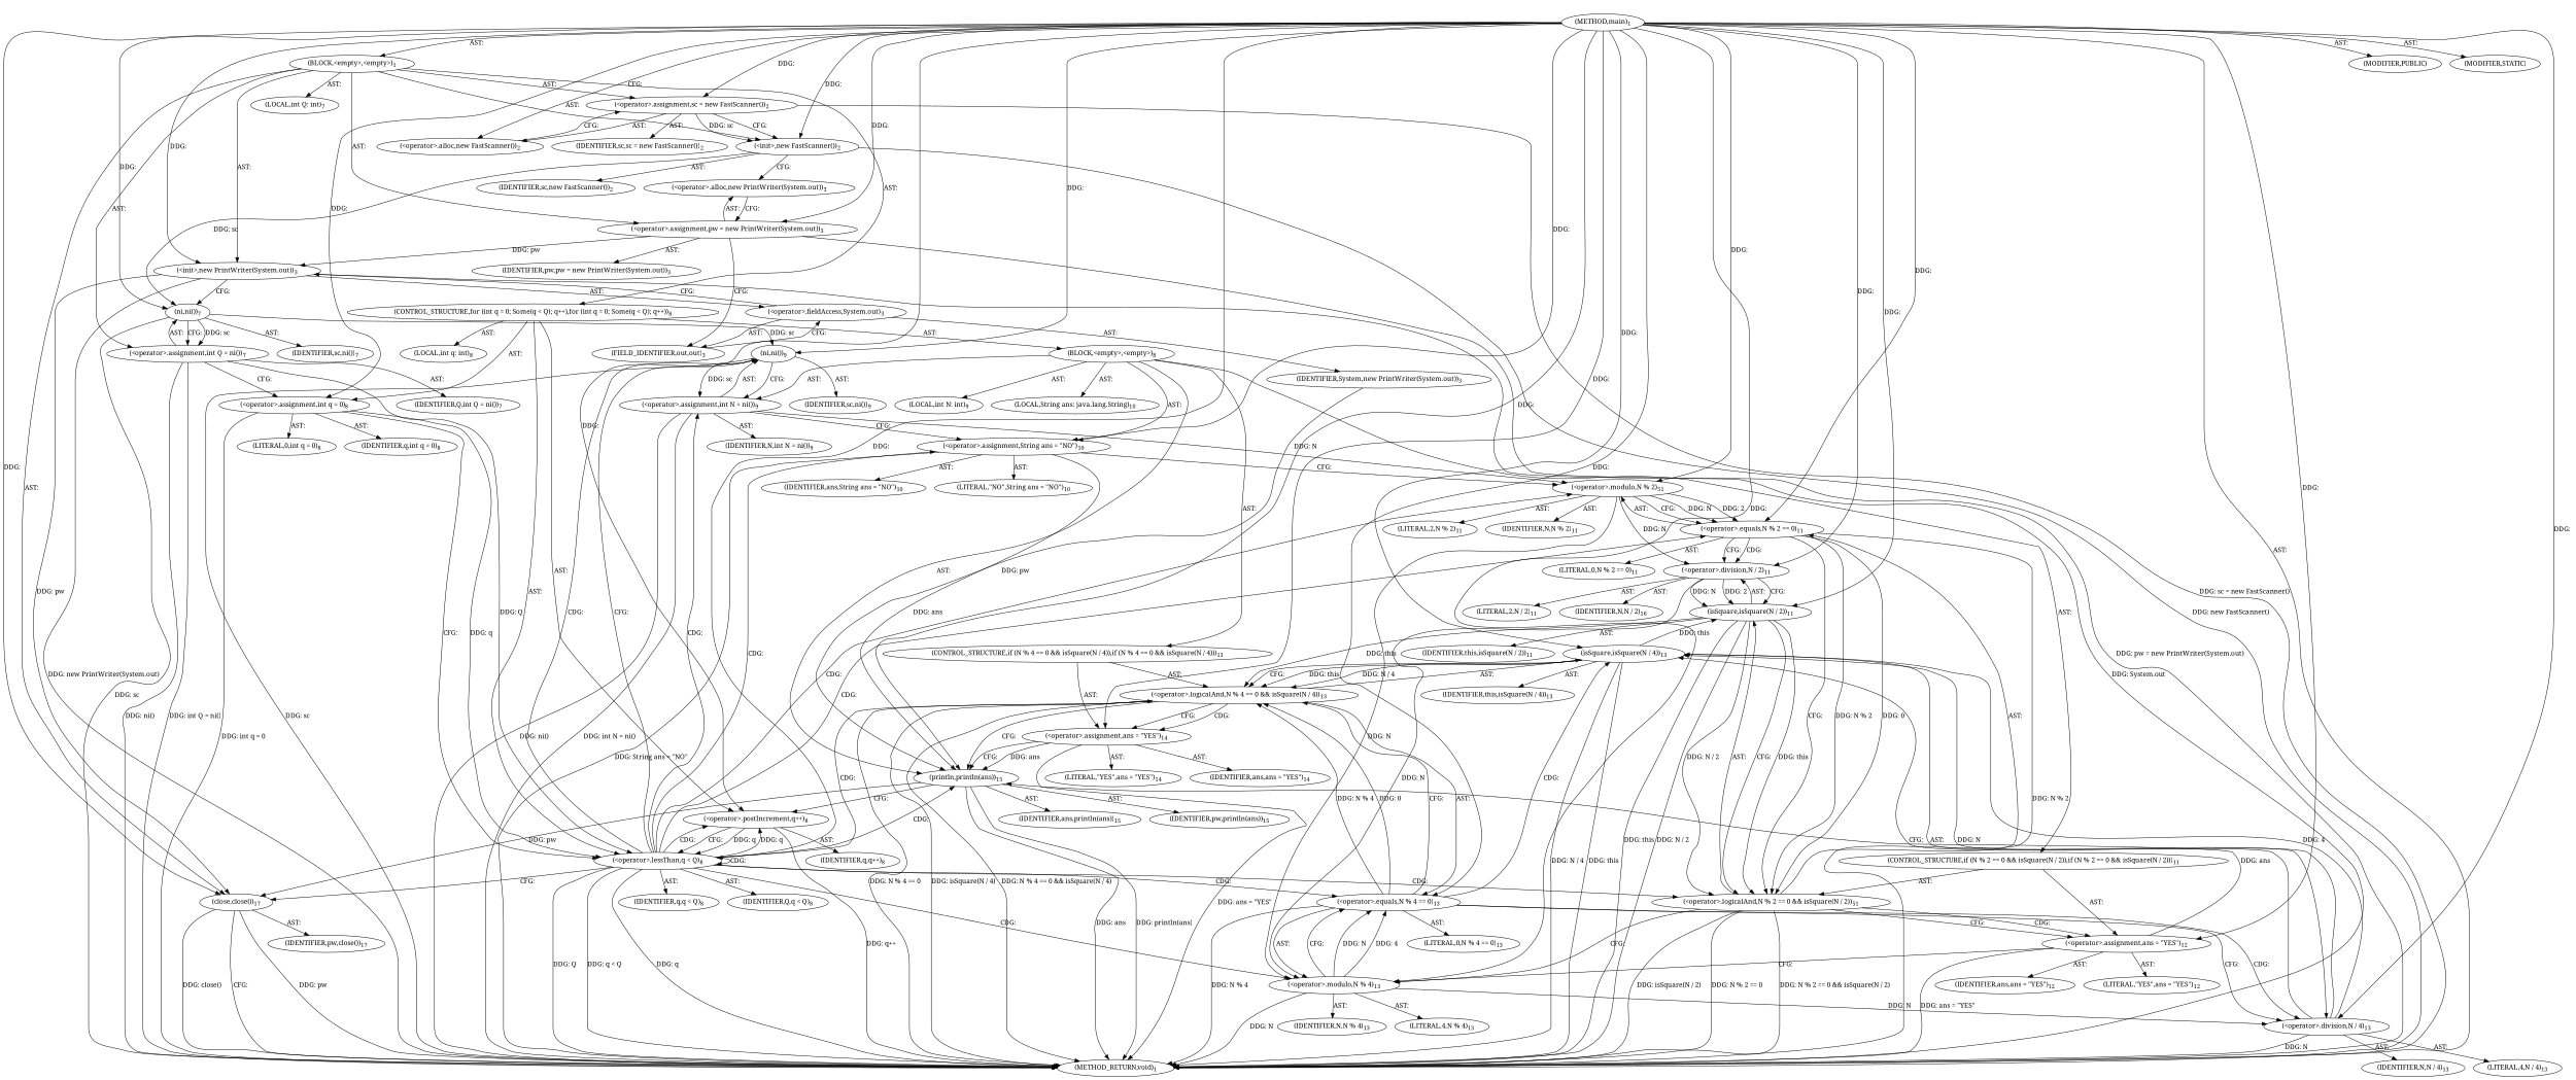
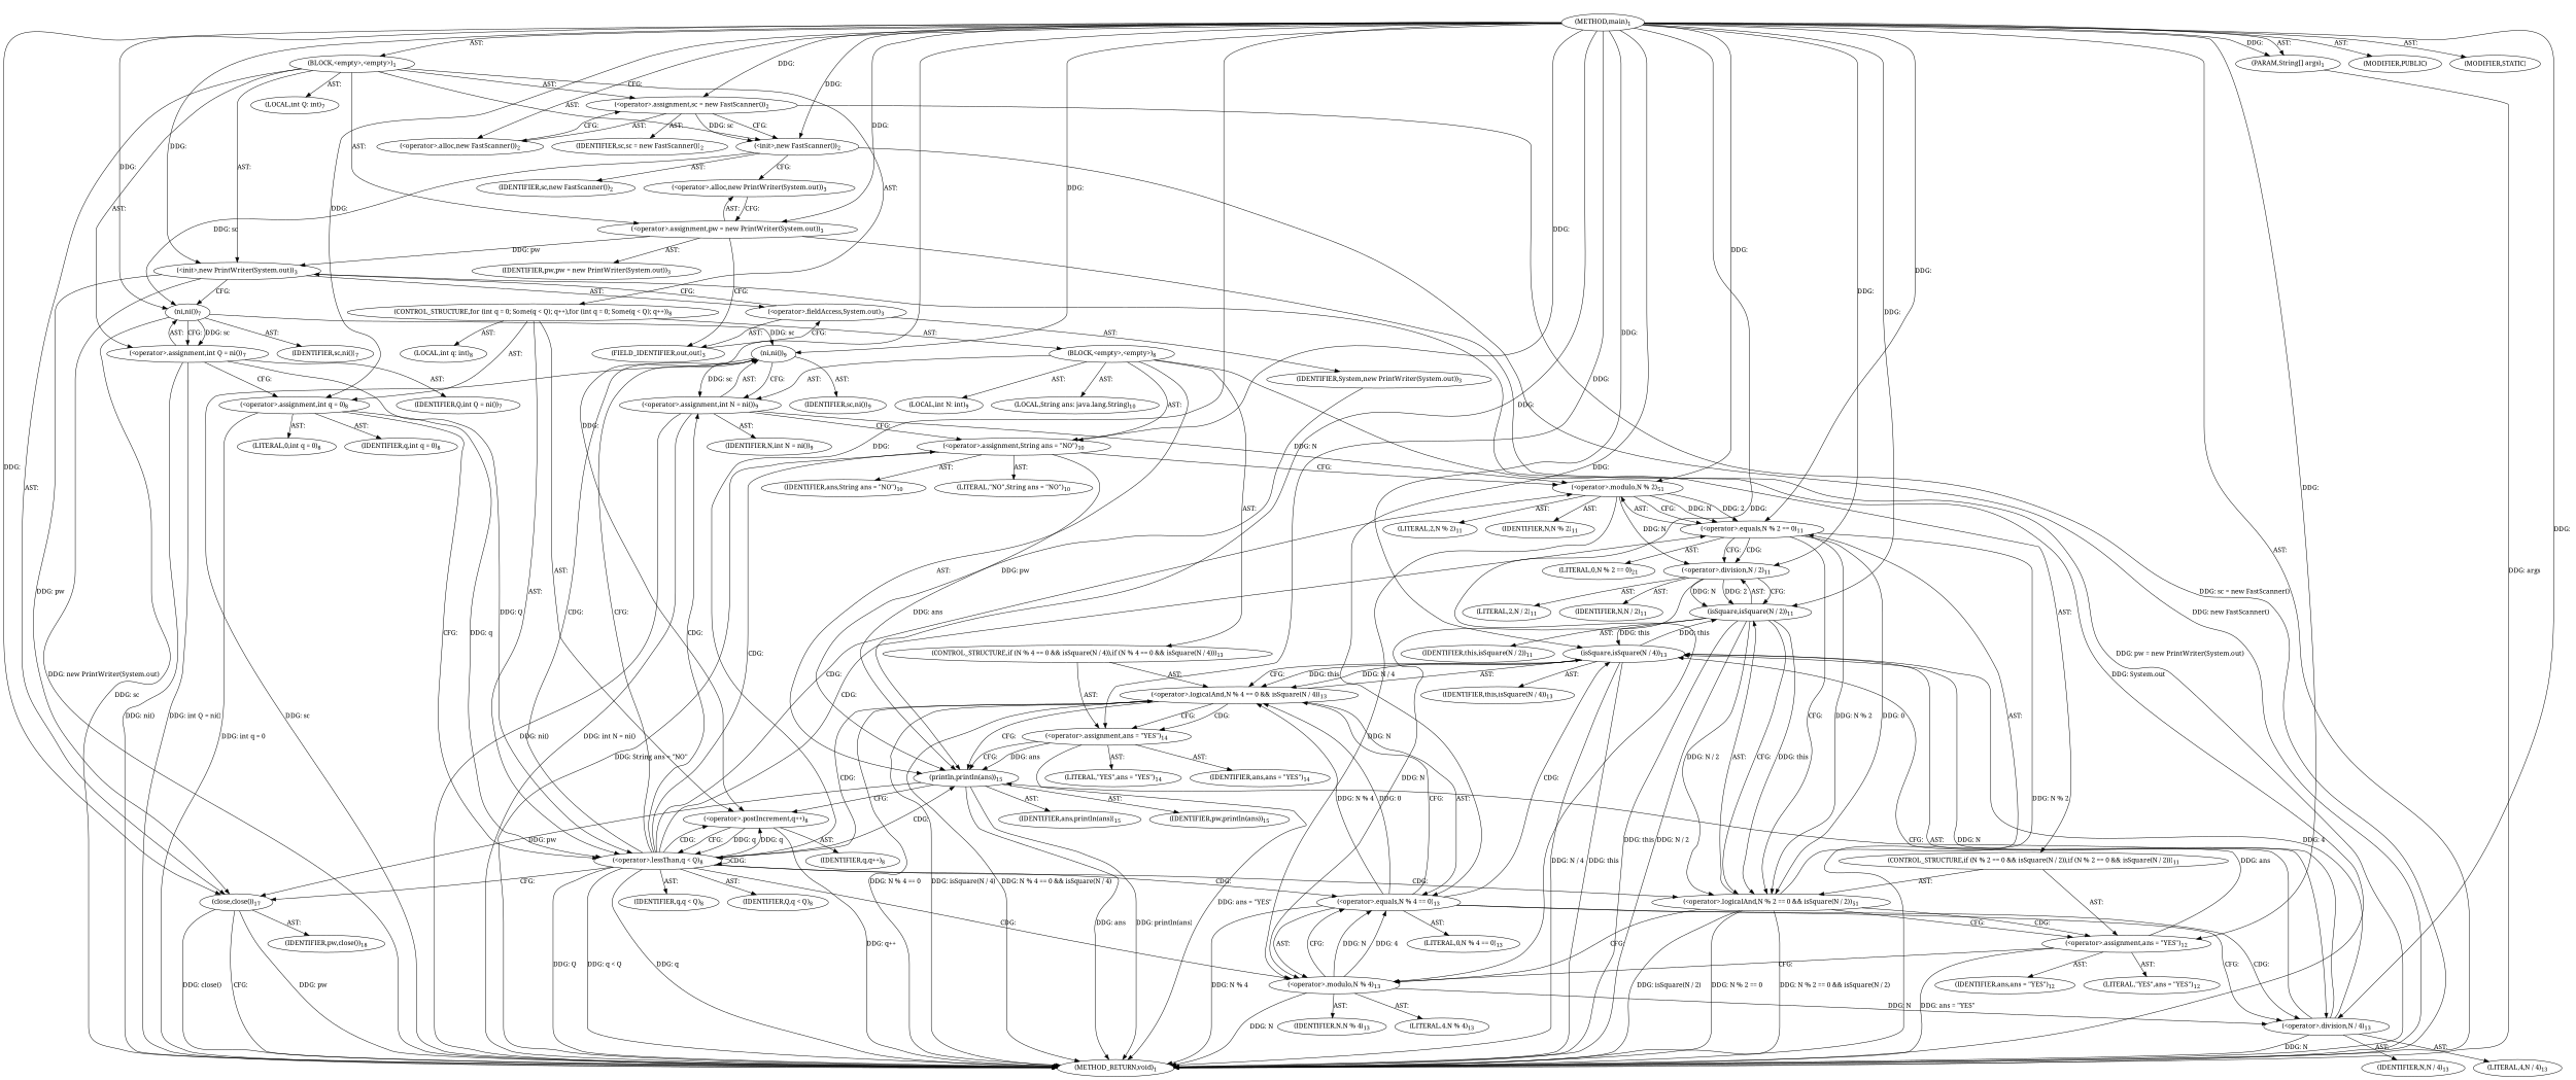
  digraph {
    fontname="Noto Serif"
    node [fontname="Noto Serif"]
    edge [fontname="Noto Serif"]
    n1 [label=<(METHOD,main)<SUB>1</SUB>>]
+   n2 [label=<(PARAM,String[] args)<SUB>1</SUB>>]
    n3 [label=<(BLOCK,&lt;empty&gt;,&lt;empty&gt;)<SUB>1</SUB>>]
    n4 [label=<(&lt;operator&gt;.assignment,sc = new FastScanner())<SUB>2</SUB>>]
    n5 [label=<(&lt;operator&gt;.alloc,new FastScanner())<SUB>2</SUB>>]
    n6 [label=<(&lt;init&gt;,new FastScanner())<SUB>2</SUB>>]
    n7 [label=<(&lt;operator&gt;.assignment,pw = new PrintWriter(System.out))<SUB>3</SUB>>]
    n8 [label=<(&lt;init&gt;,new PrintWriter(System.out))<SUB>3</SUB>>]
    n9 [label=<(ni,ni())<SUB>7</SUB>>]
    n10 [label=<(&lt;operator&gt;.assignment,int q = 0)<SUB>8</SUB>>]
    n11 [label=<(&lt;operator&gt;.lessThan,q &lt; Q)<SUB>8</SUB>>]
    n12 [label=<(&lt;operator&gt;.postIncrement,q++)<SUB>8</SUB>>]
    n13 [label=<(ni,ni())<SUB>9</SUB>>]
    n14 [label=<(&lt;operator&gt;.assignment,String ans = &quot;NO&quot;)<SUB>10</SUB>>]
    n15 [label=<(&lt;operator&gt;.equals,N % 2 == 0)<SUB>11</SUB>>]
    n16 [label=<(&lt;operator&gt;.modulo,N % 2)<SUB>51</SUB>>]
    n17 [label=<(isSquare,isSquare(N / 2))<SUB>11</SUB>>]
    n18 [label=<(&lt;operator&gt;.division,N / 2)<SUB>11</SUB>>]
    n19 [label=<(&lt;operator&gt;.assignment,ans = &quot;YES&quot;)<SUB>12</SUB>>]
    n20 [label=<(&lt;operator&gt;.equals,N % 4 == 0)<SUB>13</SUB>>]
    n21 [label=<(&lt;operator&gt;.modulo,N % 4)<SUB>13</SUB>>]
    n22 [label=<(isSquare,isSquare(N / 4))<SUB>13</SUB>>]
    n23 [label=<(&lt;operator&gt;.division,N / 4)<SUB>13</SUB>>]
    n24 [label=<(&lt;operator&gt;.assignment,ans = &quot;YES&quot;)<SUB>14</SUB>>]
    n25 [label=<(println,println(ans))<SUB>15</SUB>>]
    n26 [label=<(close,close())<SUB>17</SUB>>]
    n27 [label=<(MODIFIER,PUBLIC)>]
    n28 [label=<(MODIFIER,STATIC)>]
    n29 [label=<(METHOD_RETURN,void)<SUB>1</SUB>>]
    n30 [label=<(LOCAL,int Q: int)<SUB>7</SUB>>]
    n31 [label=<(&lt;operator&gt;.assignment,int Q = ni())<SUB>7</SUB>>]
    n32 [label=<(CONTROL_STRUCTURE,for (int q = 0; Some(q &lt; Q); q++),for (int q = 0; Some(q &lt; Q); q++))<SUB>8</SUB>>]
    n33 [label=<(IDENTIFIER,sc,sc = new FastScanner())<SUB>2</SUB>>]
    n34 [label=<(IDENTIFIER,sc,new FastScanner())<SUB>2</SUB>>]
    n35 [label=<(&lt;operator&gt;.alloc,new PrintWriter(System.out))<SUB>3</SUB>>]
    n36 [label=<(IDENTIFIER,pw,pw = new PrintWriter(System.out))<SUB>3</SUB>>]
    n37 [label=<(FIELD_IDENTIFIER,out,out)<SUB>3</SUB>>]
    n38 [label=<(&lt;operator&gt;.fieldAccess,System.out)<SUB>3</SUB>>]
    n39 [label=<(IDENTIFIER,sc,ni())<SUB>7</SUB>>]
    n40 [label=<(IDENTIFIER,q,int q = 0)<SUB>8</SUB>>]
    n41 [label=<(LITERAL,0,int q = 0)<SUB>8</SUB>>]
    n42 [label=<(IDENTIFIER,q,q &lt; Q)<SUB>8</SUB>>]
    n43 [label=<(IDENTIFIER,Q,q &lt; Q)<SUB>8</SUB>>]
    n44 [label=<(&lt;operator&gt;.assignment,int N = ni())<SUB>9</SUB>>]
    n45 [label=<(&lt;operator&gt;.logicalAnd,N % 2 == 0 &amp;&amp; isSquare(N / 2))<SUB>51</SUB>>]
    n46 [label=<(&lt;operator&gt;.logicalAnd,N % 4 == 0 &amp;&amp; isSquare(N / 4))<SUB>13</SUB>>]
    n47 [label=<(IDENTIFIER,q,q++)<SUB>8</SUB>>]
    n48 [label=<(IDENTIFIER,sc,ni())<SUB>9</SUB>>]
    n49 [label=<(IDENTIFIER,ans,String ans = &quot;NO&quot;)<SUB>10</SUB>>]
    n50 [label=<(LITERAL,&quot;NO&quot;,String ans = &quot;NO&quot;)<SUB>10</SUB>>]
-   n51 [label=<(LITERAL,0,N % 2 == 0)<SUB>11</SUB>>]
+   n51 [label=<(LITERAL,0,N % 2 == 0)<SUB>21</SUB>>]
    n52 [label=<(IDENTIFIER,N,N % 2)<SUB>11</SUB>>]
    n53 [label=<(LITERAL,2,N % 2)<SUB>11</SUB>>]
    n54 [label=<(IDENTIFIER,this,isSquare(N / 2))<SUB>11</SUB>>]
-   n55 [label=<(IDENTIFIER,N,N / 2)<SUB>16</SUB>>]
+   n55 [label=<(IDENTIFIER,N,N / 2)<SUB>11</SUB>>]
    n56 [label=<(LITERAL,2,N / 2)<SUB>11</SUB>>]
    n57 [label=<(IDENTIFIER,ans,ans = &quot;YES&quot;)<SUB>12</SUB>>]
    n58 [label=<(LITERAL,&quot;YES&quot;,ans = &quot;YES&quot;)<SUB>12</SUB>>]
    n59 [label=<(LITERAL,0,N % 4 == 0)<SUB>13</SUB>>]
    n60 [label=<(IDENTIFIER,N,N % 4)<SUB>13</SUB>>]
    n61 [label=<(LITERAL,4,N % 4)<SUB>13</SUB>>]
    n62 [label=<(IDENTIFIER,this,isSquare(N / 4))<SUB>13</SUB>>]
    n63 [label=<(IDENTIFIER,N,N / 4)<SUB>13</SUB>>]
    n64 [label=<(LITERAL,4,N / 4)<SUB>13</SUB>>]
    n65 [label=<(IDENTIFIER,ans,ans = &quot;YES&quot;)<SUB>14</SUB>>]
    n66 [label=<(LITERAL,&quot;YES&quot;,ans = &quot;YES&quot;)<SUB>14</SUB>>]
    n67 [label=<(IDENTIFIER,pw,println(ans))<SUB>15</SUB>>]
    n68 [label=<(IDENTIFIER,ans,println(ans))<SUB>15</SUB>>]
-   n69 [label=<(IDENTIFIER,pw,close())<SUB>17</SUB>>]
+   n69 [label=<(IDENTIFIER,pw,close())<SUB>18</SUB>>]
    n70 [label=<(IDENTIFIER,Q,int Q = ni())<SUB>7</SUB>>]
    n71 [label=<(LOCAL,int q: int)<SUB>8</SUB>>]
    n72 [label=<(BLOCK,&lt;empty&gt;,&lt;empty&gt;)<SUB>8</SUB>>]
    n73 [label=<(IDENTIFIER,System,new PrintWriter(System.out))<SUB>3</SUB>>]
    n74 [label=<(LOCAL,int N: int)<SUB>9</SUB>>]
    n75 [label=<(LOCAL,String ans: java.lang.String)<SUB>10</SUB>>]
    n76 [label=<(CONTROL_STRUCTURE,if (N % 2 == 0 &amp;&amp; isSquare(N / 2)),if (N % 2 == 0 &amp;&amp; isSquare(N / 2)))<SUB>11</SUB>>]
    n77 [label=<(CONTROL_STRUCTURE,if (N % 4 == 0 &amp;&amp; isSquare(N / 4)),if (N % 4 == 0 &amp;&amp; isSquare(N / 4)))<SUB>13</SUB>>]
    n78 [label=<(IDENTIFIER,N,int N = ni())<SUB>9</SUB>>]
+   n1 -> n2 [label="AST: "]
+   n1 -> n2 [label="DDG: "]
    n1 -> n3 [label="AST: "]
    n1 -> n4 [label="DDG: "]
    n1 -> n5 [label="CFG: "]
    n1 -> n6 [label="DDG: "]
    n1 -> n7 [label="DDG: "]
    n1 -> n8 [label="DDG: "]
    n1 -> n9 [label="DDG: "]
    n1 -> n10 [label="DDG: "]
    n1 -> n11 [label="DDG: "]
    n1 -> n12 [label="DDG: "]
    n1 -> n13 [label="DDG: "]
    n1 -> n14 [label="DDG: "]
    n1 -> n15 [label="DDG: "]
    n1 -> n16 [label="DDG: "]
    n1 -> n17 [label="DDG: "]
    n1 -> n18 [label="DDG: "]
    n1 -> n19 [label="DDG: "]
    n1 -> n20 [label="DDG: "]
    n1 -> n21 [label="DDG: "]
    n1 -> n22 [label="DDG: "]
    n1 -> n23 [label="DDG: "]
    n1 -> n24 [label="DDG: "]
    n1 -> n25 [label="DDG: "]
    n1 -> n26 [label="DDG: "]
    n1 -> n27 [label="AST: "]
    n1 -> n28 [label="AST: "]
    n1 -> n29 [label="AST: "]
+   n2 -> n29 [label="DDG: args"]
    n3 -> n4 [label="AST: "]
    n3 -> n6 [label="AST: "]
    n3 -> n7 [label="AST: "]
    n3 -> n8 [label="AST: "]
    n3 -> n26 [label="AST: "]
    n3 -> n30 [label="AST: "]
    n3 -> n31 [label="AST: "]
    n3 -> n32 [label="AST: "]
    n4 -> n5 [label="AST: "]
    n4 -> n6 [label="CFG: "]
    n4 -> n6 [label="DDG: sc"]
    n4 -> n29 [label="DDG: sc = new FastScanner()"]
    n4 -> n33 [label="AST: "]
    n5 -> n4 [label="CFG: "]
    n6 -> n9 [label="DDG: sc"]
    n6 -> n29 [label="DDG: new FastScanner()"]
    n6 -> n34 [label="AST: "]
    n6 -> n35 [label="CFG: "]
    n7 -> n8 [label="DDG: pw"]
    n7 -> n29 [label="DDG: pw = new PrintWriter(System.out)"]
    n7 -> n35 [label="AST: "]
    n7 -> n36 [label="AST: "]
    n7 -> n37 [label="CFG: "]
    n8 -> n9 [label="CFG: "]
    n8 -> n26 [label="DDG: pw"]
    n8 -> n29 [label="DDG: System.out"]
    n8 -> n29 [label="DDG: new PrintWriter(System.out)"]
    n8 -> n38 [label="AST: "]
    n9 -> n13 [label="DDG: sc"]
    n9 -> n29 [label="DDG: sc"]
    n9 -> n31 [label="CFG: "]
    n9 -> n31 [label="DDG: sc"]
    n9 -> n39 [label="AST: "]
    n10 -> n11 [label="CFG: "]
    n10 -> n11 [label="DDG: q"]
    n10 -> n29 [label="DDG: int q = 0"]
    n10 -> n40 [label="AST: "]
    n10 -> n41 [label="AST: "]
    n11 -> n11 [label="CDG: "]
    n11 -> n12 [label="DDG: q"]
    n11 -> n12 [label="CDG: "]
    n11 -> n13 [label="CFG: "]
    n11 -> n13 [label="CDG: "]
    n11 -> n14 [label="CDG: "]
    n11 -> n15 [label="CDG: "]
    n11 -> n16 [label="CDG: "]
    n11 -> n20 [label="CDG: "]
    n11 -> n21 [label="CDG: "]
    n11 -> n25 [label="CDG: "]
    n11 -> n26 [label="CFG: "]
    n11 -> n29 [label="DDG: q"]
    n11 -> n29 [label="DDG: Q"]
    n11 -> n29 [label="DDG: q &lt; Q"]
    n11 -> n42 [label="AST: "]
    n11 -> n43 [label="AST: "]
    n11 -> n44 [label="CDG: "]
    n11 -> n45 [label="CDG: "]
    n11 -> n46 [label="CDG: "]
    n12 -> n11 [label="CFG: "]
    n12 -> n11 [label="DDG: q"]
    n12 -> n29 [label="DDG: q++"]
    n12 -> n47 [label="AST: "]
    n13 -> n29 [label="DDG: sc"]
    n13 -> n44 [label="CFG: "]
    n13 -> n44 [label="DDG: sc"]
    n13 -> n48 [label="AST: "]
    n14 -> n16 [label="CFG: "]
    n14 -> n25 [label="DDG: ans"]
    n14 -> n29 [label="DDG: String ans = &quot;NO&quot;"]
    n14 -> n49 [label="AST: "]
    n14 -> n50 [label="AST: "]
    n15 -> n16 [label="AST: "]
    n15 -> n18 [label="CFG: "]
    n15 -> n18 [label="CDG: "]
    n15 -> n29 [label="DDG: N % 2"]
    n15 -> n45 [label="CFG: "]
    n15 -> n45 [label="DDG: N % 2"]
    n15 -> n45 [label="DDG: 0"]
    n15 -> n51 [label="AST: "]
    n16 -> n15 [label="CFG: "]
    n16 -> n15 [label="DDG: N"]
    n16 -> n15 [label="DDG: 2"]
    n16 -> n18 [label="DDG: N"]
    n16 -> n21 [label="DDG: N"]
    n16 -> n52 [label="AST: "]
    n16 -> n53 [label="AST: "]
    n17 -> n18 [label="AST: "]
-   n17 -> n46 [label="DDG: this"]
+   n17 -> n22 [label="DDG: this"]
    n17 -> n29 [label="DDG: this"]
    n17 -> n29 [label="DDG: N / 2"]
    n17 -> n45 [label="CFG: "]
    n17 -> n45 [label="DDG: this"]
    n17 -> n45 [label="DDG: N / 2"]
    n17 -> n54 [label="AST: "]
    n18 -> n17 [label="CFG: "]
    n18 -> n17 [label="DDG: N"]
    n18 -> n17 [label="DDG: 2"]
    n18 -> n21 [label="DDG: N"]
    n18 -> n55 [label="AST: "]
    n18 -> n56 [label="AST: "]
    n19 -> n21 [label="CFG: "]
    n19 -> n25 [label="DDG: ans"]
    n19 -> n29 [label="DDG: ans = &quot;YES&quot;"]
    n19 -> n57 [label="AST: "]
    n19 -> n58 [label="AST: "]
    n20 -> n21 [label="AST: "]
    n20 -> n22 [label="CDG: "]
    n20 -> n23 [label="CFG: "]
    n20 -> n23 [label="CDG: "]
    n20 -> n29 [label="DDG: N % 4"]
    n20 -> n46 [label="CFG: "]
    n20 -> n46 [label="DDG: N % 4"]
    n20 -> n46 [label="DDG: 0"]
    n20 -> n59 [label="AST: "]
    n21 -> n20 [label="CFG: "]
    n21 -> n20 [label="DDG: N"]
    n21 -> n20 [label="DDG: 4"]
    n21 -> n23 [label="DDG: N"]
    n21 -> n29 [label="DDG: N"]
    n21 -> n60 [label="AST: "]
    n21 -> n61 [label="AST: "]
    n22 -> n17 [label="DDG: this"]
    n22 -> n23 [label="AST: "]
    n22 -> n29 [label="DDG: this"]
    n22 -> n29 [label="DDG: N / 4"]
    n22 -> n46 [label="CFG: "]
    n22 -> n46 [label="DDG: this"]
    n22 -> n46 [label="DDG: N / 4"]
    n22 -> n62 [label="AST: "]
    n23 -> n22 [label="CFG: "]
    n23 -> n22 [label="DDG: N"]
    n23 -> n22 [label="DDG: 4"]
    n23 -> n29 [label="DDG: N"]
    n23 -> n63 [label="AST: "]
    n23 -> n64 [label="AST: "]
    n24 -> n25 [label="CFG: "]
    n24 -> n25 [label="DDG: ans"]
    n24 -> n29 [label="DDG: ans = &quot;YES&quot;"]
    n24 -> n65 [label="AST: "]
    n24 -> n66 [label="AST: "]
    n25 -> n12 [label="CFG: "]
    n25 -> n26 [label="DDG: pw"]
    n25 -> n29 [label="DDG: ans"]
    n25 -> n29 [label="DDG: println(ans)"]
    n25 -> n67 [label="AST: "]
    n25 -> n68 [label="AST: "]
    n26 -> n29 [label="CFG: "]
    n26 -> n29 [label="DDG: pw"]
    n26 -> n29 [label="DDG: close()"]
    n26 -> n69 [label="AST: "]
    n31 -> n9 [label="AST: "]
    n31 -> n10 [label="CFG: "]
    n31 -> n11 [label="DDG: Q"]
    n31 -> n29 [label="DDG: ni()"]
    n31 -> n29 [label="DDG: int Q = ni()"]
    n31 -> n70 [label="AST: "]
    n32 -> n10 [label="AST: "]
    n32 -> n11 [label="AST: "]
    n32 -> n12 [label="AST: "]
    n32 -> n71 [label="AST: "]
    n32 -> n72 [label="AST: "]
    n35 -> n7 [label="CFG: "]
    n37 -> n38 [label="CFG: "]
    n38 -> n8 [label="CFG: "]
    n38 -> n37 [label="AST: "]
    n38 -> n73 [label="AST: "]
    n44 -> n13 [label="AST: "]
    n44 -> n14 [label="CFG: "]
    n44 -> n16 [label="DDG: N"]
    n44 -> n29 [label="DDG: ni()"]
    n44 -> n29 [label="DDG: int N = ni()"]
    n44 -> n78 [label="AST: "]
    n45 -> n15 [label="AST: "]
    n45 -> n17 [label="AST: "]
    n45 -> n19 [label="CFG: "]
    n45 -> n19 [label="CDG: "]
    n45 -> n21 [label="CFG: "]
    n45 -> n29 [label="DDG: N % 2 == 0"]
    n45 -> n29 [label="DDG: isSquare(N / 2)"]
    n45 -> n29 [label="DDG: N % 2 == 0 &amp;&amp; isSquare(N / 2)"]
    n46 -> n20 [label="AST: "]
    n46 -> n22 [label="AST: "]
    n46 -> n24 [label="CFG: "]
    n46 -> n24 [label="CDG: "]
    n46 -> n25 [label="CFG: "]
    n46 -> n29 [label="DDG: N % 4 == 0"]
    n46 -> n29 [label="DDG: isSquare(N / 4)"]
    n46 -> n29 [label="DDG: N % 4 == 0 &amp;&amp; isSquare(N / 4)"]
    n72 -> n14 [label="AST: "]
    n72 -> n25 [label="AST: "]
    n72 -> n44 [label="AST: "]
    n72 -> n74 [label="AST: "]
    n72 -> n75 [label="AST: "]
    n72 -> n76 [label="AST: "]
    n72 -> n77 [label="AST: "]
    n73 -> n25 [label="DDG: pw"]
    n76 -> n19 [label="AST: "]
    n76 -> n45 [label="AST: "]
    n77 -> n24 [label="AST: "]
    n77 -> n46 [label="AST: "]
  }
